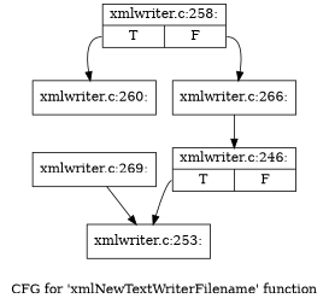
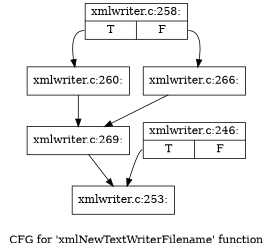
  digraph {
    label="CFG for 'xmlNewTextWriterFilename' function"
    node [shape=record]
    n1 [label="{xmlwriter.c:246:|{<s0>T|<s1>F}}"]
    n2 [label="{xmlwriter.c:253:}"]
    n3 [label="{xmlwriter.c:258:|{<s0>T|<s1>F}}"]
    n4 [label="{xmlwriter.c:260:}"]
    n5 [label="{xmlwriter.c:266:}"]
    n6 [label="{xmlwriter.c:269:}"]
    n1 -> n2 [tailport=s0]
    n3 -> n4 [tailport=s0]
    n3 -> n5 [tailport=s1]
-   n5 -> n1
+   n4 -> n6
+   n5 -> n6
    n6 -> n2
  }
